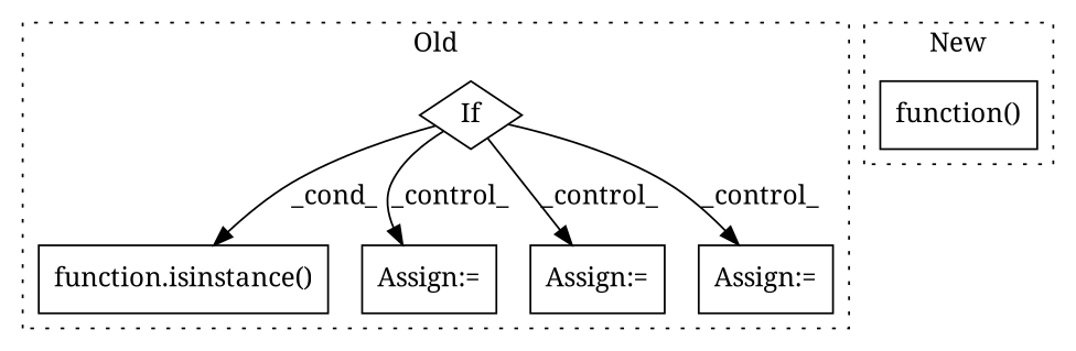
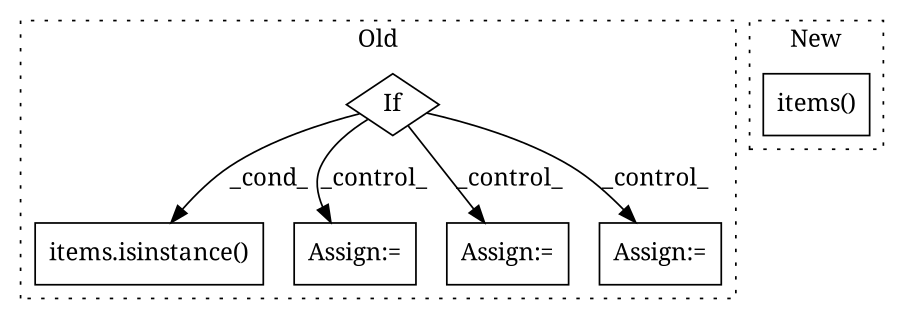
  digraph {
    fontname="Noto Serif"
    node [a=68 fontname="Noto Serif" l=3 shape=box]
    edge [fontname="Noto Serif"]
-   n1 [a=75 l="11,1" label="function.isinstance()" s="13093,13122"]
+   n1 [a=75 l="11,1" label="items.isinstance()" s="13093,13122"]
    n2 [a=96 l=0 label=If s=13093 shape=diamond]
    n3 [label="Assign:=" s=13390]
    n4 [label="Assign:=" s=13143]
    n5 [label="Assign:=" s=13630]
-   n6 [a=75 l=20 label="function()" s=13694]
+   n6 [a=75 l=20 label="items()" s=13694]
    subgraph cluster_1 {
      label=Old
      style=dotted
      n1
      n2
      n3
      n4
      n5
    }
    subgraph cluster_2 {
      label=New
      style=dotted
      n6
    }
    n2 -> n1 [label=_cond_]
    n2 -> n3 [label=_control_]
    n2 -> n4 [label=_control_]
    n2 -> n5 [label=_control_]
  }
